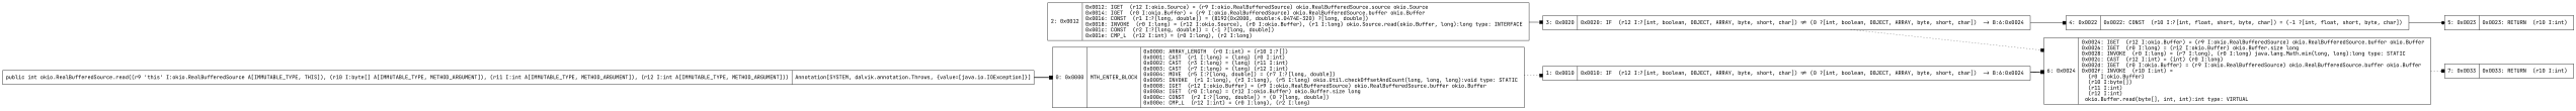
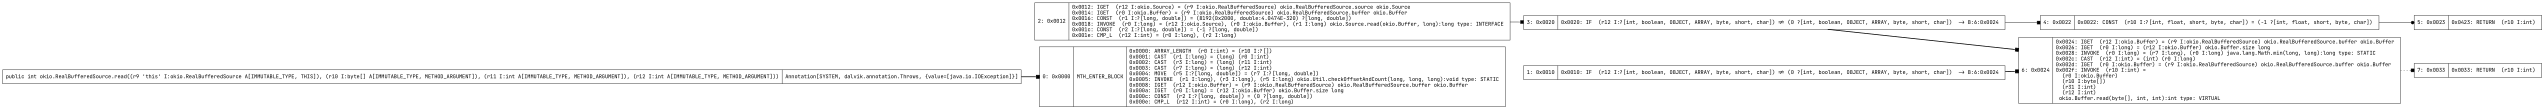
  digraph {
    fontname="JetBrains Mono"
    rankdir=LR
    node [fontname="JetBrains Mono" shape=record]
    edge [arrowhead=box fontname="JetBrains Mono" style=dotted]
    n1 [label="{0\:\ 0x0000|MTH_ENTER_BLOCK\l|0x0000: ARRAY_LENGTH  (r0 I:int) = (r10 I:?[]) \l0x0001: CAST  (r1 I:long) = (long) (r0 I:int) \l0x0002: CAST  (r3 I:long) = (long) (r11 I:int) \l0x0003: CAST  (r7 I:long) = (long) (r12 I:int) \l0x0004: MOVE  (r5 I:?[long, double]) = (r7 I:?[long, double]) \l0x0005: INVOKE  (r1 I:long), (r3 I:long), (r5 I:long) okio.Util.checkOffsetAndCount(long, long, long):void type: STATIC \l0x0008: IGET  (r12 I:okio.Buffer) = (r9 I:okio.RealBufferedSource) okio.RealBufferedSource.buffer okio.Buffer \l0x000a: IGET  (r0 I:long) = (r12 I:okio.Buffer) okio.Buffer.size long \l0x000c: CONST  (r2 I:?[long, double]) = (0 ?[long, double]) \l0x000e: CMP_L  (r12 I:int) = (r0 I:long), (r2 I:long) \l}"]
    n2 [label="{1\:\ 0x0010|0x0010: IF  (r12 I:?[int, boolean, OBJECT, ARRAY, byte, short, char]) != (0 ?[int, boolean, OBJECT, ARRAY, byte, short, char])  \-\> B:6:0x0024 \l}"]
-   n3 [label="{6\:\ 0x0024|0x0024: IGET  (r12 I:okio.Buffer) = (r9 I:okio.RealBufferedSource) okio.RealBufferedSource.buffer okio.Buffer \l0x0026: IGET  (r0 I:long) = (r12 I:okio.Buffer) okio.Buffer.size long \l0x0028: INVOKE  (r0 I:long) = (r7 I:long), (r0 I:long) java.lang.Math.min(long, long):long type: STATIC \l0x002c: CAST  (r12 I:int) = (int) (r0 I:long) \l0x002d: IGET  (r0 I:okio.Buffer) = (r9 I:okio.RealBufferedSource) okio.RealBufferedSource.buffer okio.Buffer \l0x002f: INVOKE  (r10 I:int) = \l  (r0 I:okio.Buffer)\l  (r10 I:byte[])\l  (r11 I:int)\l  (r12 I:int)\l okio.Buffer.read(byte[], int, int):int type: VIRTUAL \l}"]
+   n3 [label="{6\:\ 0x0024|0x0024: IGET  (r12 I:okio.Buffer) = (r9 I:okio.RealBufferedSource) okio.RealBufferedSource.buffer okio.Buffer \l0x0026: IGET  (r0 I:long) = (r12 I:okio.Buffer) okio.Buffer.size long \l0x0028: INVOKE  (r0 I:long) = (r7 I:long), (r0 I:long) java.lang.Math.min(long, long):long type: STATIC \l0x002c: CAST  (r12 I:int) = (int) (r0 I:long) \l0x002d: IGET  (r0 I:okio.Buffer) = (r9 I:okio.RealBufferedSource) okio.RealBufferedSource.buffer okio.Buffer \l0x002f: INVOKE  (r10 I:int) = \l  (r0 I:okio.Buffer)\l  (r10 I:byte[])\l  (r31 I:int)\l  (r12 I:int)\l okio.Buffer.read(byte[], int, int):int type: VIRTUAL \l}"]
    n4 [label="{2\:\ 0x0012|0x0012: IGET  (r12 I:okio.Source) = (r9 I:okio.RealBufferedSource) okio.RealBufferedSource.source okio.Source \l0x0014: IGET  (r0 I:okio.Buffer) = (r9 I:okio.RealBufferedSource) okio.RealBufferedSource.buffer okio.Buffer \l0x0016: CONST  (r1 I:?[long, double]) = (8192(0x2000, double:4.0474E\-320) ?[long, double]) \l0x0018: INVOKE  (r0 I:long) = (r12 I:okio.Source), (r0 I:okio.Buffer), (r1 I:long) okio.Source.read(okio.Buffer, long):long type: INTERFACE \l0x001c: CONST  (r2 I:?[long, double]) = (\-1 ?[long, double]) \l0x001e: CMP_L  (r12 I:int) = (r0 I:long), (r2 I:long) \l}"]
    n5 [label="{3\:\ 0x0020|0x0020: IF  (r12 I:?[int, boolean, OBJECT, ARRAY, byte, short, char]) != (0 ?[int, boolean, OBJECT, ARRAY, byte, short, char])  \-\> B:6:0x0024 \l}"]
    n6 [label="{7\:\ 0x0033|0x0033: RETURN  (r10 I:int) \l}"]
    n7 [label="{4\:\ 0x0022|0x0022: CONST  (r10 I:?[int, float, short, byte, char]) = (\-1 ?[int, float, short, byte, char]) \l}"]
-   n8 [label="{5\:\ 0x0023|0x0023: RETURN  (r10 I:int) \l}"]
+   n8 [label="{5\:\ 0x0023|0x0423: RETURN  (r10 I:int) \l}"]
    n9 [label="{public int okio.RealBufferedSource.read((r9 'this' I:okio.RealBufferedSource A[IMMUTABLE_TYPE, THIS]), (r10 I:byte[] A[IMMUTABLE_TYPE, METHOD_ARGUMENT]), (r11 I:int A[IMMUTABLE_TYPE, METHOD_ARGUMENT]), (r12 I:int A[IMMUTABLE_TYPE, METHOD_ARGUMENT]))  | Annotation[SYSTEM, dalvik.annotation.Throws, \{value=[java.io.IOException]\}]\l}"]
-   n1 -> n2
    n2 -> n3 [style=bold]
    n3 -> n6
    n4 -> n5 [style=solid]
-   n5 -> n3
+   n5 -> n3 [style=bold]
    n5 -> n7 [style=solid]
    n7 -> n8 [arrowhead=dot style=solid]
    n9 -> n1 [style=bold]
  }
